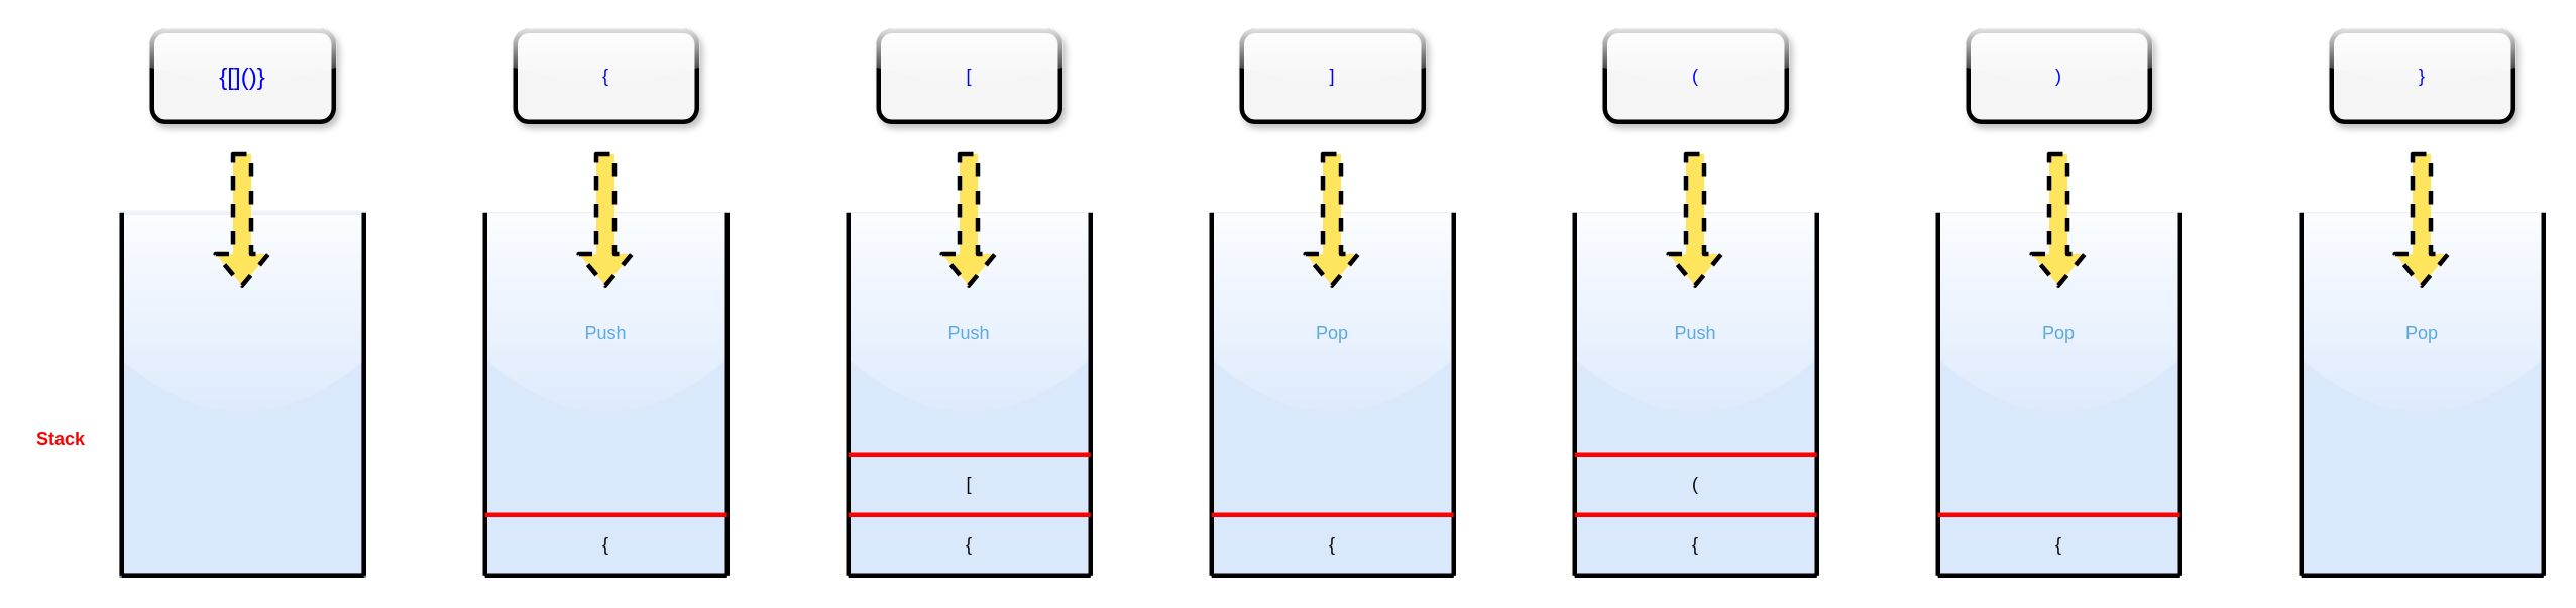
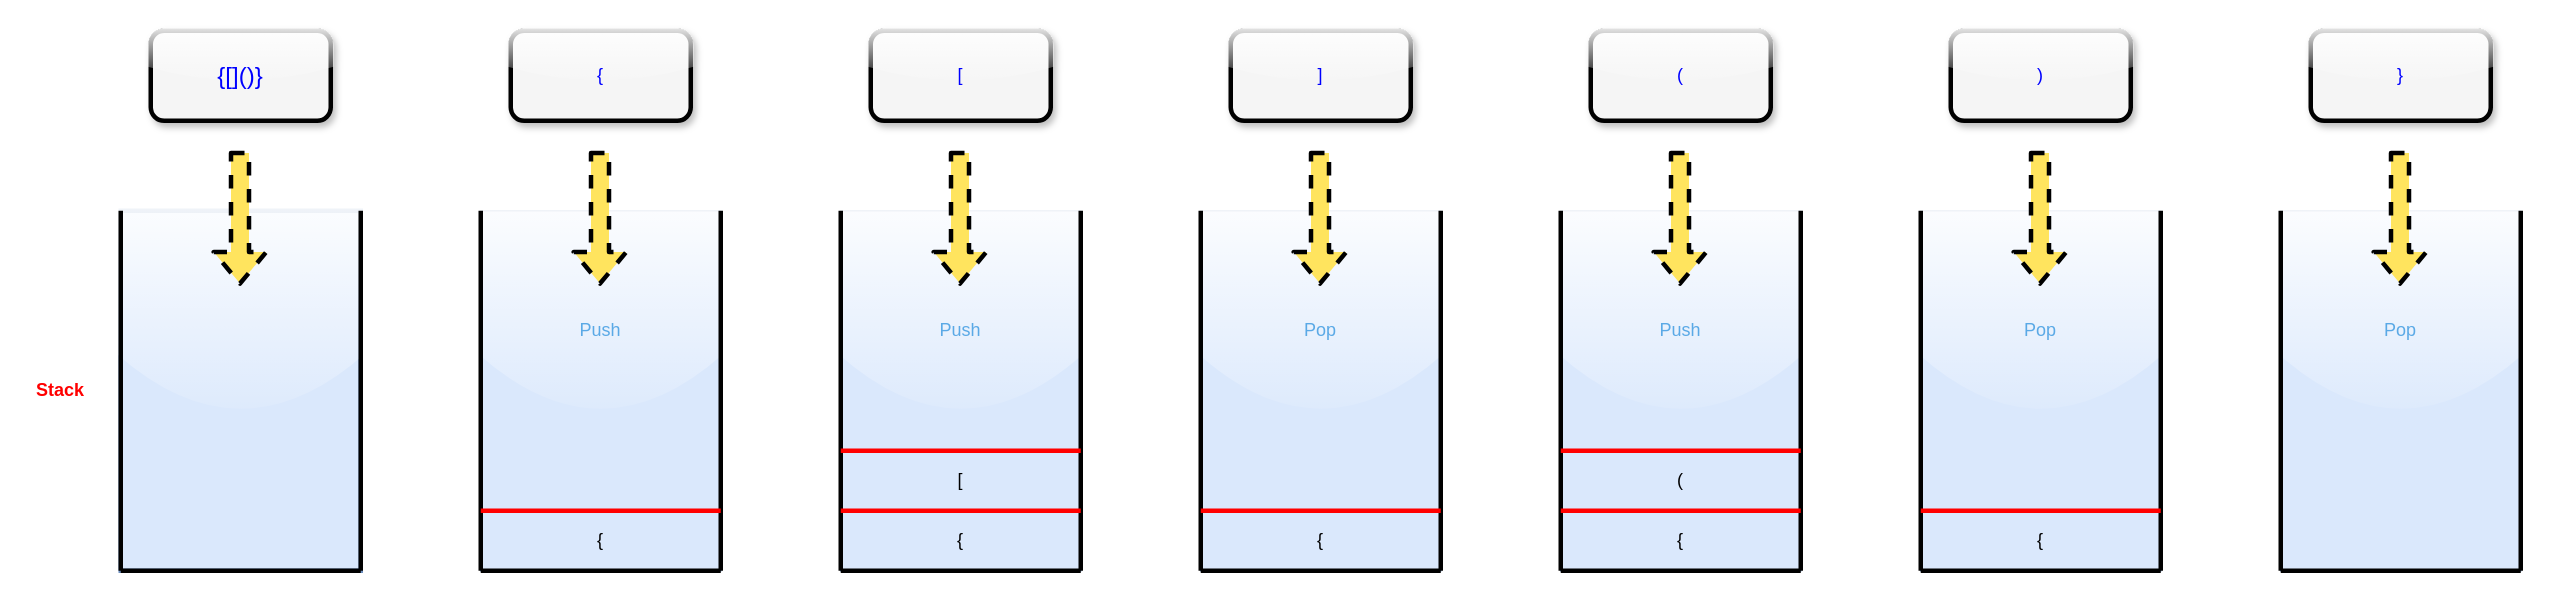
  <mxCell id="0" />
  <mxCell id="1" parent="0" />
  <mxCell id="2" value="" style="rounded=1;whiteSpace=wrap;html=1;shadow=1;glass=1;labelBackgroundColor=none;sketch=0;strokeColor=#000000;strokeWidth=3;fillColor=#F5F5F5;fontColor=#0000FF;" vertex="1" parent="1"><mxGeometry x="580" width="120" height="60" as="geometry" y="20" /></mxCell>
  <mxCell id="3" value="" style="rounded=1;whiteSpace=wrap;html=1;shadow=1;glass=1;labelBackgroundColor=none;sketch=0;strokeColor=#000000;strokeWidth=3;fillColor=#F5F5F5;fontColor=#0000FF;" vertex="1" parent="1"><mxGeometry x="820" width="120" height="60" as="geometry" y="20" /></mxCell>
  <mxCell id="4" value="" style="rounded=1;whiteSpace=wrap;html=1;shadow=1;glass=1;labelBackgroundColor=none;sketch=0;strokeColor=#000000;strokeWidth=3;fillColor=#F5F5F5;fontColor=#0000FF;" vertex="1" parent="1"><mxGeometry x="1060" width="120" height="60" as="geometry" y="20" /></mxCell>
  <mxCell id="5" value="" style="rounded=1;whiteSpace=wrap;html=1;shadow=1;glass=1;labelBackgroundColor=none;sketch=0;strokeColor=#000000;strokeWidth=3;fillColor=#F5F5F5;fontColor=#0000FF;" vertex="1" parent="1"><mxGeometry x="1300" width="120" height="60" as="geometry" y="20" /></mxCell>
  <mxCell id="6" value="" style="rounded=1;whiteSpace=wrap;html=1;shadow=1;glass=1;labelBackgroundColor=none;sketch=0;strokeColor=#000000;strokeWidth=3;fillColor=#F5F5F5;fontColor=#0000FF;" vertex="1" parent="1"><mxGeometry x="1540" width="120" height="60" as="geometry" y="20" /></mxCell>
  <mxCell id="7" value="" style="rounded=1;whiteSpace=wrap;html=1;shadow=1;glass=1;labelBackgroundColor=none;sketch=0;strokeColor=#000000;strokeWidth=3;fillColor=#F5F5F5;fontColor=#0000FF;" vertex="1" parent="1"><mxGeometry x="340" width="120" height="60" as="geometry" y="20" /></mxCell>
  <mxCell id="8" value="" style="rounded=1;whiteSpace=wrap;html=1;shadow=1;glass=1;labelBackgroundColor=none;sketch=0;strokeColor=#000000;strokeWidth=3;fillColor=#F5F5F5;fontColor=#0000FF;" vertex="1" parent="1"><mxGeometry x="100" width="120" height="60" as="geometry" y="20" /></mxCell>
- <mxCell id="9" value="&lt;b&gt;Stack&lt;/b&gt;" style="text;html=1;strokeColor=none;fillColor=none;align=center;verticalAlign=middle;whiteSpace=wrap;rounded=0;strokeWidth=3;fontColor=#FF0000;" parent="1" vertex="1"><mxGeometry x="20" y="280" width="40" height="20" as="geometry" /></mxCell>
+ <mxCell id="9" value="&lt;b&gt;Stack&lt;/b&gt;" style="text;html=1;strokeColor=none;fillColor=none;align=center;verticalAlign=middle;whiteSpace=wrap;rounded=0;strokeWidth=3;fontColor=#FF0000;" parent="1" vertex="1"><mxGeometry x="20" y="250" width="40" height="20" as="geometry" /></mxCell>
  <mxCell id="10" value="" style="group;strokeWidth=3;fillColor=#dae8fc;strokeColor=#6c8ebf;sketch=0;glass=1;" parent="1" vertex="1" connectable="0"><mxGeometry x="80" y="140" width="160" height="240" as="geometry" /></mxCell>
  <mxCell id="11" value="" style="endArrow=none;html=1;strokeWidth=3;" parent="10" edge="1"><mxGeometry width="50" height="50" relative="1" as="geometry"><mxPoint y="240" as="sourcePoint" /><mxPoint as="targetPoint" /></mxGeometry></mxCell>
  <mxCell id="12" value="" style="endArrow=none;html=1;strokeWidth=3;" parent="10" edge="1"><mxGeometry width="50" height="50" relative="1" as="geometry"><mxPoint x="160" y="240" as="sourcePoint" /><mxPoint x="160" as="targetPoint" /></mxGeometry></mxCell>
  <mxCell id="13" value="" style="endArrow=none;html=1;strokeWidth=3;" parent="10" edge="1"><mxGeometry width="50" height="50" relative="1" as="geometry"><mxPoint y="240" as="sourcePoint" /><mxPoint x="160" y="240" as="targetPoint" /></mxGeometry></mxCell>
  <mxCell id="14" value="" style="group;strokeColor=#6c8ebf;fillColor=#dae8fc;glass=1;" parent="1" vertex="1" connectable="0"><mxGeometry x="320" y="140" width="160" height="240" as="geometry" /></mxCell>
  <mxCell id="15" value="" style="endArrow=none;html=1;strokeWidth=3;" parent="14" edge="1"><mxGeometry width="50" height="50" relative="1" as="geometry"><mxPoint y="240" as="sourcePoint" /><mxPoint as="targetPoint" /></mxGeometry></mxCell>
  <mxCell id="16" value="" style="endArrow=none;html=1;strokeWidth=3;" parent="14" edge="1"><mxGeometry width="50" height="50" relative="1" as="geometry"><mxPoint x="160" y="240" as="sourcePoint" /><mxPoint x="160" as="targetPoint" /></mxGeometry></mxCell>
  <mxCell id="17" value="" style="endArrow=none;html=1;strokeWidth=3;" parent="14" edge="1"><mxGeometry width="50" height="50" relative="1" as="geometry"><mxPoint y="240" as="sourcePoint" /><mxPoint x="160" y="240" as="targetPoint" /></mxGeometry></mxCell>
  <mxCell id="18" value="{" style="text;html=1;strokeColor=none;fillColor=none;align=center;verticalAlign=middle;whiteSpace=wrap;rounded=0;" parent="14" vertex="1"><mxGeometry x="60" y="210" width="40" height="20" as="geometry" /></mxCell>
  <mxCell id="19" value="Push" style="text;html=1;strokeColor=none;fillColor=none;align=center;verticalAlign=middle;whiteSpace=wrap;rounded=0;shadow=1;glass=0;sketch=0;fontColor=#5AA9E6;" vertex="1" parent="14"><mxGeometry x="60" y="70" width="40" height="20" as="geometry" /></mxCell>
  <mxCell id="20" value="&lt;font style=&quot;font-size: 16px&quot;&gt;{[]()}&lt;/font&gt;" style="text;html=1;strokeColor=none;fillColor=none;align=center;verticalAlign=middle;whiteSpace=wrap;rounded=0;fontColor=#0000FF;" parent="1" vertex="1"><mxGeometry x="110" y="40" width="100" height="20" as="geometry" /></mxCell>
  <mxCell id="21" value="" style="endArrow=none;html=1;strokeWidth=3;strokeColor=#FF0000;" parent="1" edge="1"><mxGeometry width="50" height="50" relative="1" as="geometry"><mxPoint x="320" y="340" as="sourcePoint" /><mxPoint x="480" y="340" as="targetPoint" /></mxGeometry></mxCell>
  <mxCell id="22" value="" style="group;fillColor=#dae8fc;strokeColor=#6c8ebf;glass=1;" parent="1" vertex="1" connectable="0"><mxGeometry x="560" y="140" width="160" height="240" as="geometry" /></mxCell>
  <mxCell id="23" value="" style="endArrow=none;html=1;strokeWidth=3;" parent="22" edge="1"><mxGeometry width="50" height="50" relative="1" as="geometry"><mxPoint y="240" as="sourcePoint" /><mxPoint as="targetPoint" /></mxGeometry></mxCell>
  <mxCell id="24" value="" style="endArrow=none;html=1;strokeWidth=3;" parent="22" edge="1"><mxGeometry width="50" height="50" relative="1" as="geometry"><mxPoint x="160" y="240" as="sourcePoint" /><mxPoint x="160" as="targetPoint" /></mxGeometry></mxCell>
  <mxCell id="25" value="" style="endArrow=none;html=1;strokeWidth=3;" parent="22" edge="1"><mxGeometry width="50" height="50" relative="1" as="geometry"><mxPoint y="240" as="sourcePoint" /><mxPoint x="160" y="240" as="targetPoint" /></mxGeometry></mxCell>
  <mxCell id="26" value="{" style="text;html=1;strokeColor=none;fillColor=none;align=center;verticalAlign=middle;whiteSpace=wrap;rounded=0;" parent="22" vertex="1"><mxGeometry x="60" y="210" width="40" height="20" as="geometry" /></mxCell>
  <mxCell id="27" value="" style="endArrow=none;html=1;strokeWidth=3;strokeColor=#FF0000;" parent="22" edge="1"><mxGeometry width="50" height="50" relative="1" as="geometry"><mxPoint y="160" as="sourcePoint" /><mxPoint x="160" y="160" as="targetPoint" /></mxGeometry></mxCell>
  <mxCell id="28" value="[" style="text;html=1;strokeColor=none;fillColor=none;align=center;verticalAlign=middle;whiteSpace=wrap;rounded=0;" parent="22" vertex="1"><mxGeometry x="60" y="170" width="40" height="20" as="geometry" /></mxCell>
  <mxCell id="29" value="Push" style="text;html=1;strokeColor=none;fillColor=none;align=center;verticalAlign=middle;whiteSpace=wrap;rounded=0;shadow=1;glass=0;sketch=0;fontColor=#5AA9E6;" vertex="1" parent="22"><mxGeometry x="60" y="70" width="40" height="20" as="geometry" /></mxCell>
  <mxCell id="30" value="" style="endArrow=none;html=1;strokeWidth=3;strokeColor=#FF0000;" parent="1" edge="1"><mxGeometry width="50" height="50" relative="1" as="geometry"><mxPoint x="560" y="340" as="sourcePoint" /><mxPoint x="720" y="340" as="targetPoint" /></mxGeometry></mxCell>
  <mxCell id="31" value="{" style="text;html=1;strokeColor=none;fillColor=none;align=center;verticalAlign=middle;whiteSpace=wrap;rounded=0;fontColor=#0000FF;" parent="1" vertex="1"><mxGeometry x="380" y="40" width="40" height="20" as="geometry" /></mxCell>
  <mxCell id="32" value="[" style="text;html=1;strokeColor=none;fillColor=none;align=center;verticalAlign=middle;whiteSpace=wrap;rounded=0;fontColor=#0000FF;" parent="1" vertex="1"><mxGeometry x="620" y="40" width="40" height="20" as="geometry" /></mxCell>
  <mxCell id="33" value="" style="group;fillColor=#dae8fc;strokeColor=#6c8ebf;glass=1;" parent="1" vertex="1" connectable="0"><mxGeometry x="800" y="140" width="160" height="240" as="geometry" /></mxCell>
  <mxCell id="34" value="" style="endArrow=none;html=1;strokeWidth=3;" parent="33" edge="1"><mxGeometry width="50" height="50" relative="1" as="geometry"><mxPoint y="240" as="sourcePoint" /><mxPoint as="targetPoint" /></mxGeometry></mxCell>
  <mxCell id="35" value="" style="endArrow=none;html=1;strokeWidth=3;" parent="33" edge="1"><mxGeometry width="50" height="50" relative="1" as="geometry"><mxPoint x="160" y="240" as="sourcePoint" /><mxPoint x="160" as="targetPoint" /></mxGeometry></mxCell>
  <mxCell id="36" value="" style="endArrow=none;html=1;strokeWidth=3;" parent="33" edge="1"><mxGeometry width="50" height="50" relative="1" as="geometry"><mxPoint y="240" as="sourcePoint" /><mxPoint x="160" y="240" as="targetPoint" /></mxGeometry></mxCell>
  <mxCell id="37" value="{" style="text;html=1;strokeColor=none;fillColor=none;align=center;verticalAlign=middle;whiteSpace=wrap;rounded=0;" parent="33" vertex="1"><mxGeometry x="60" y="210" width="40" height="20" as="geometry" /></mxCell>
  <mxCell id="38" value="Pop" style="text;html=1;strokeColor=none;fillColor=none;align=center;verticalAlign=middle;whiteSpace=wrap;rounded=0;shadow=1;glass=0;sketch=0;fontColor=#5AA9E6;" vertex="1" parent="33"><mxGeometry x="60" y="70" width="40" height="20" as="geometry" /></mxCell>
  <mxCell id="39" value="" style="endArrow=none;html=1;strokeWidth=3;strokeColor=#FF0000;" parent="1" edge="1"><mxGeometry width="50" height="50" relative="1" as="geometry"><mxPoint x="800" y="340" as="sourcePoint" /><mxPoint x="960" y="340" as="targetPoint" /></mxGeometry></mxCell>
  <mxCell id="40" value="]" style="text;html=1;strokeColor=none;fillColor=none;align=center;verticalAlign=middle;whiteSpace=wrap;rounded=0;fontColor=#0000FF;" parent="1" vertex="1"><mxGeometry x="860" y="40" width="40" height="20" as="geometry" /></mxCell>
  <mxCell id="41" value="" style="group;fillColor=#dae8fc;strokeColor=#6c8ebf;glass=1;" parent="1" vertex="1" connectable="0"><mxGeometry x="1040" y="140" width="160" height="240" as="geometry" /></mxCell>
  <mxCell id="42" value="" style="endArrow=none;html=1;strokeWidth=3;" parent="41" edge="1"><mxGeometry width="50" height="50" relative="1" as="geometry"><mxPoint y="240" as="sourcePoint" /><mxPoint as="targetPoint" /></mxGeometry></mxCell>
  <mxCell id="43" value="" style="endArrow=none;html=1;strokeWidth=3;" parent="41" edge="1"><mxGeometry width="50" height="50" relative="1" as="geometry"><mxPoint x="160" y="240" as="sourcePoint" /><mxPoint x="160" as="targetPoint" /></mxGeometry></mxCell>
  <mxCell id="44" value="" style="endArrow=none;html=1;strokeWidth=3;" parent="41" edge="1"><mxGeometry width="50" height="50" relative="1" as="geometry"><mxPoint y="240" as="sourcePoint" /><mxPoint x="160" y="240" as="targetPoint" /></mxGeometry></mxCell>
  <mxCell id="45" value="{" style="text;html=1;strokeColor=none;fillColor=none;align=center;verticalAlign=middle;whiteSpace=wrap;rounded=0;" parent="41" vertex="1"><mxGeometry x="60" y="210" width="40" height="20" as="geometry" /></mxCell>
  <mxCell id="46" value="" style="endArrow=none;html=1;strokeWidth=3;strokeColor=#FF0000;" parent="41" edge="1"><mxGeometry width="50" height="50" relative="1" as="geometry"><mxPoint y="160" as="sourcePoint" /><mxPoint x="160" y="160" as="targetPoint" /></mxGeometry></mxCell>
  <mxCell id="47" value="(" style="text;html=1;strokeColor=none;fillColor=none;align=center;verticalAlign=middle;whiteSpace=wrap;rounded=0;" parent="41" vertex="1"><mxGeometry x="60" y="170" width="40" height="20" as="geometry" /></mxCell>
  <mxCell id="48" value="Push" style="text;html=1;strokeColor=none;fillColor=none;align=center;verticalAlign=middle;whiteSpace=wrap;rounded=0;shadow=1;glass=0;sketch=0;fontColor=#5AA9E6;" vertex="1" parent="41"><mxGeometry x="60" y="70" width="40" height="20" as="geometry" /></mxCell>
  <mxCell id="49" value="" style="endArrow=none;html=1;strokeWidth=3;strokeColor=#FF0000;" parent="1" edge="1"><mxGeometry width="50" height="50" relative="1" as="geometry"><mxPoint x="1040" y="340" as="sourcePoint" /><mxPoint x="1200" y="340" as="targetPoint" /></mxGeometry></mxCell>
  <mxCell id="50" value="(" style="text;html=1;strokeColor=none;fillColor=none;align=center;verticalAlign=middle;whiteSpace=wrap;rounded=0;fontColor=#0000FF;" parent="1" vertex="1"><mxGeometry x="1100" y="40" width="40" height="20" as="geometry" /></mxCell>
  <mxCell id="51" value="" style="group;fillColor=#dae8fc;strokeColor=#6c8ebf;glass=1;" parent="1" vertex="1" connectable="0"><mxGeometry x="1280" y="140" width="160" height="240" as="geometry" /></mxCell>
  <mxCell id="52" value="" style="endArrow=none;html=1;strokeWidth=3;" parent="51" edge="1"><mxGeometry width="50" height="50" relative="1" as="geometry"><mxPoint y="240" as="sourcePoint" /><mxPoint as="targetPoint" /></mxGeometry></mxCell>
  <mxCell id="53" value="" style="endArrow=none;html=1;strokeWidth=3;" parent="51" edge="1"><mxGeometry width="50" height="50" relative="1" as="geometry"><mxPoint x="160" y="240" as="sourcePoint" /><mxPoint x="160" as="targetPoint" /></mxGeometry></mxCell>
  <mxCell id="54" value="" style="endArrow=none;html=1;strokeWidth=3;" parent="51" edge="1"><mxGeometry width="50" height="50" relative="1" as="geometry"><mxPoint y="240" as="sourcePoint" /><mxPoint x="160" y="240" as="targetPoint" /></mxGeometry></mxCell>
  <mxCell id="55" value="{" style="text;html=1;strokeColor=none;fillColor=none;align=center;verticalAlign=middle;whiteSpace=wrap;rounded=0;" parent="51" vertex="1"><mxGeometry x="60" y="210" width="40" height="20" as="geometry" /></mxCell>
  <mxCell id="56" value="Pop" style="text;html=1;strokeColor=none;fillColor=none;align=center;verticalAlign=middle;whiteSpace=wrap;rounded=0;shadow=1;glass=0;sketch=0;fontColor=#5AA9E6;" vertex="1" parent="51"><mxGeometry x="60" y="70" width="40" height="20" as="geometry" /></mxCell>
  <mxCell id="57" value="" style="endArrow=none;html=1;strokeColor=#FF0000;strokeWidth=3;" parent="1" edge="1"><mxGeometry width="50" height="50" relative="1" as="geometry"><mxPoint x="1280" y="340" as="sourcePoint" /><mxPoint x="1440" y="340" as="targetPoint" /></mxGeometry></mxCell>
  <mxCell id="58" value=")" style="text;html=1;strokeColor=none;fillColor=none;align=center;verticalAlign=middle;whiteSpace=wrap;rounded=0;fontColor=#0000FF;" parent="1" vertex="1"><mxGeometry x="1340" y="40" width="40" height="20" as="geometry" /></mxCell>
  <mxCell id="59" value="" style="group;fillColor=#dae8fc;strokeColor=#6c8ebf;glass=1;" parent="1" vertex="1" connectable="0"><mxGeometry x="1520" y="140" width="160" height="240" as="geometry" /></mxCell>
  <mxCell id="60" value="" style="endArrow=none;html=1;strokeWidth=3;" parent="59" edge="1"><mxGeometry width="50" height="50" relative="1" as="geometry"><mxPoint y="240" as="sourcePoint" /><mxPoint as="targetPoint" /></mxGeometry></mxCell>
  <mxCell id="61" value="" style="endArrow=none;html=1;strokeWidth=3;" parent="59" edge="1"><mxGeometry width="50" height="50" relative="1" as="geometry"><mxPoint x="160" y="240" as="sourcePoint" /><mxPoint x="160" as="targetPoint" /></mxGeometry></mxCell>
  <mxCell id="62" value="" style="endArrow=none;html=1;strokeWidth=3;" parent="59" edge="1"><mxGeometry width="50" height="50" relative="1" as="geometry"><mxPoint y="240" as="sourcePoint" /><mxPoint x="160" y="240" as="targetPoint" /></mxGeometry></mxCell>
  <mxCell id="63" value="Pop" style="text;html=1;strokeColor=none;fillColor=none;align=center;verticalAlign=middle;whiteSpace=wrap;rounded=0;shadow=1;glass=0;sketch=0;fontColor=#5AA9E6;" vertex="1" parent="59"><mxGeometry x="60" y="70" width="40" height="20" as="geometry" /></mxCell>
  <mxCell id="64" value="}" style="text;html=1;strokeColor=none;fillColor=none;align=center;verticalAlign=middle;whiteSpace=wrap;rounded=0;fontColor=#0000FF;labelBackgroundColor=none;" parent="1" vertex="1"><mxGeometry x="1580" y="40" width="40" height="20" as="geometry" /></mxCell>
  <mxCell id="65" value="" style="shape=flexArrow;endArrow=classic;html=1;dashed=1;strokeColor=#000000;strokeWidth=3;fillColor=#FFE45E;fontColor=#5AA9E6;" edge="1" parent="1"><mxGeometry width="50" height="50" relative="1" as="geometry"><mxPoint x="159.5" y="100" as="sourcePoint" /><mxPoint x="159.5" y="190" as="targetPoint" /></mxGeometry></mxCell>
  <mxCell id="66" value="" style="shape=flexArrow;endArrow=classic;html=1;dashed=1;strokeColor=#000000;strokeWidth=3;fillColor=#FFE45E;fontColor=#5AA9E6;" edge="1" parent="1"><mxGeometry width="50" height="50" relative="1" as="geometry"><mxPoint x="399.5" y="100" as="sourcePoint" /><mxPoint x="399.5" y="190" as="targetPoint" /></mxGeometry></mxCell>
  <mxCell id="67" value="" style="shape=flexArrow;endArrow=classic;html=1;dashed=1;strokeColor=#000000;strokeWidth=3;fillColor=#FFE45E;fontColor=#5AA9E6;" edge="1" parent="1"><mxGeometry width="50" height="50" relative="1" as="geometry"><mxPoint x="639.5" y="100" as="sourcePoint" /><mxPoint x="639.5" y="190" as="targetPoint" /></mxGeometry></mxCell>
  <mxCell id="68" value="" style="shape=flexArrow;endArrow=classic;html=1;dashed=1;strokeColor=#000000;strokeWidth=3;fillColor=#FFE45E;fontColor=#5AA9E6;" edge="1" parent="1"><mxGeometry width="50" height="50" relative="1" as="geometry"><mxPoint x="879.5" y="100" as="sourcePoint" /><mxPoint x="879.5" y="190" as="targetPoint" /></mxGeometry></mxCell>
  <mxCell id="69" value="" style="shape=flexArrow;endArrow=classic;html=1;dashed=1;strokeColor=#000000;strokeWidth=3;fillColor=#FFE45E;fontColor=#5AA9E6;" edge="1" parent="1"><mxGeometry width="50" height="50" relative="1" as="geometry"><mxPoint x="1119.5" y="100" as="sourcePoint" /><mxPoint x="1119.5" y="190" as="targetPoint" /></mxGeometry></mxCell>
  <mxCell id="70" value="" style="shape=flexArrow;endArrow=classic;html=1;dashed=1;strokeColor=#000000;strokeWidth=3;fillColor=#FFE45E;fontColor=#5AA9E6;" edge="1" parent="1"><mxGeometry width="50" height="50" relative="1" as="geometry"><mxPoint x="1359.5" y="100" as="sourcePoint" /><mxPoint x="1359.5" y="190" as="targetPoint" /></mxGeometry></mxCell>
  <mxCell id="71" value="" style="shape=flexArrow;endArrow=classic;html=1;dashed=1;strokeColor=#000000;strokeWidth=3;fillColor=#FFE45E;fontColor=#5AA9E6;" edge="1" parent="1"><mxGeometry width="50" height="50" relative="1" as="geometry"><mxPoint x="1599.5" y="100" as="sourcePoint" /><mxPoint x="1599.5" y="190" as="targetPoint" /></mxGeometry></mxCell>
